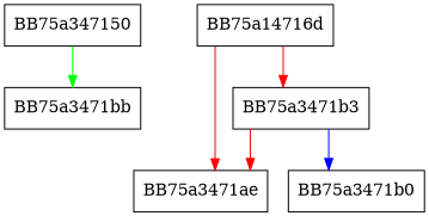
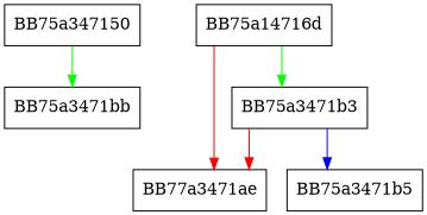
  digraph {
    splines=ortho
    node [shape=box]
    edge [color=green]
    BB75a347150
    BB75a3471bb
    n3 [label=BB75a14716d]
    BB75a3471b3
-   BB75a3471ae
-   BB75a3471b5 [label=BB75a3471b0]
+   BB75a3471ae [label=BB77a3471ae]
+   BB75a3471b5
    BB75a347150 -> BB75a3471bb
-   n3 -> BB75a3471b3 [color=red]
+   n3 -> BB75a3471b3
    n3 -> BB75a3471ae [color=red]
    BB75a3471b3 -> BB75a3471ae [color=red]
    BB75a3471b3 -> BB75a3471b5 [color=blue]
  }
